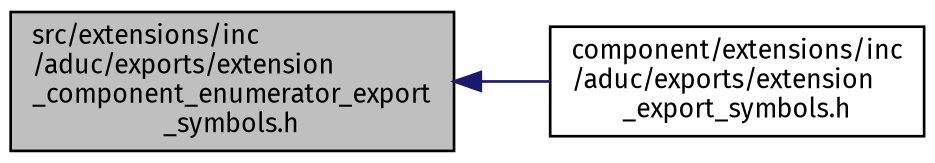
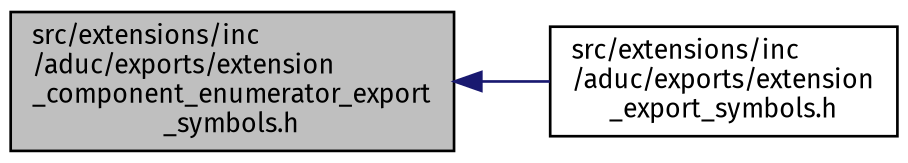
  digraph {
    rankdir=LR
    fontname="Fira Sans"
    node [color=black fontname="Fira Sans" fontsize=10 shape=record style=filled]
    n1 [fillcolor=grey75 fontcolor=black height=0.2 label="src/extensions/inc\l/aduc/exports/extension\l_component_enumerator_export\l_symbols.h" width=0.4]
-   n2 [fillcolor=white height=0.2 label="component/extensions/inc\l/aduc/exports/extension\l_export_symbols.h" width=0.4]
+   n2 [fillcolor=white height=0.2 label="src/extensions/inc\l/aduc/exports/extension\l_export_symbols.h" width=0.4]
    n1 -> n2 [color=midnightblue dir=back fontname="Fira Sans" fontsize=10 labelfontname=Helvetica labelfontsize=10 style=solid]
  }
